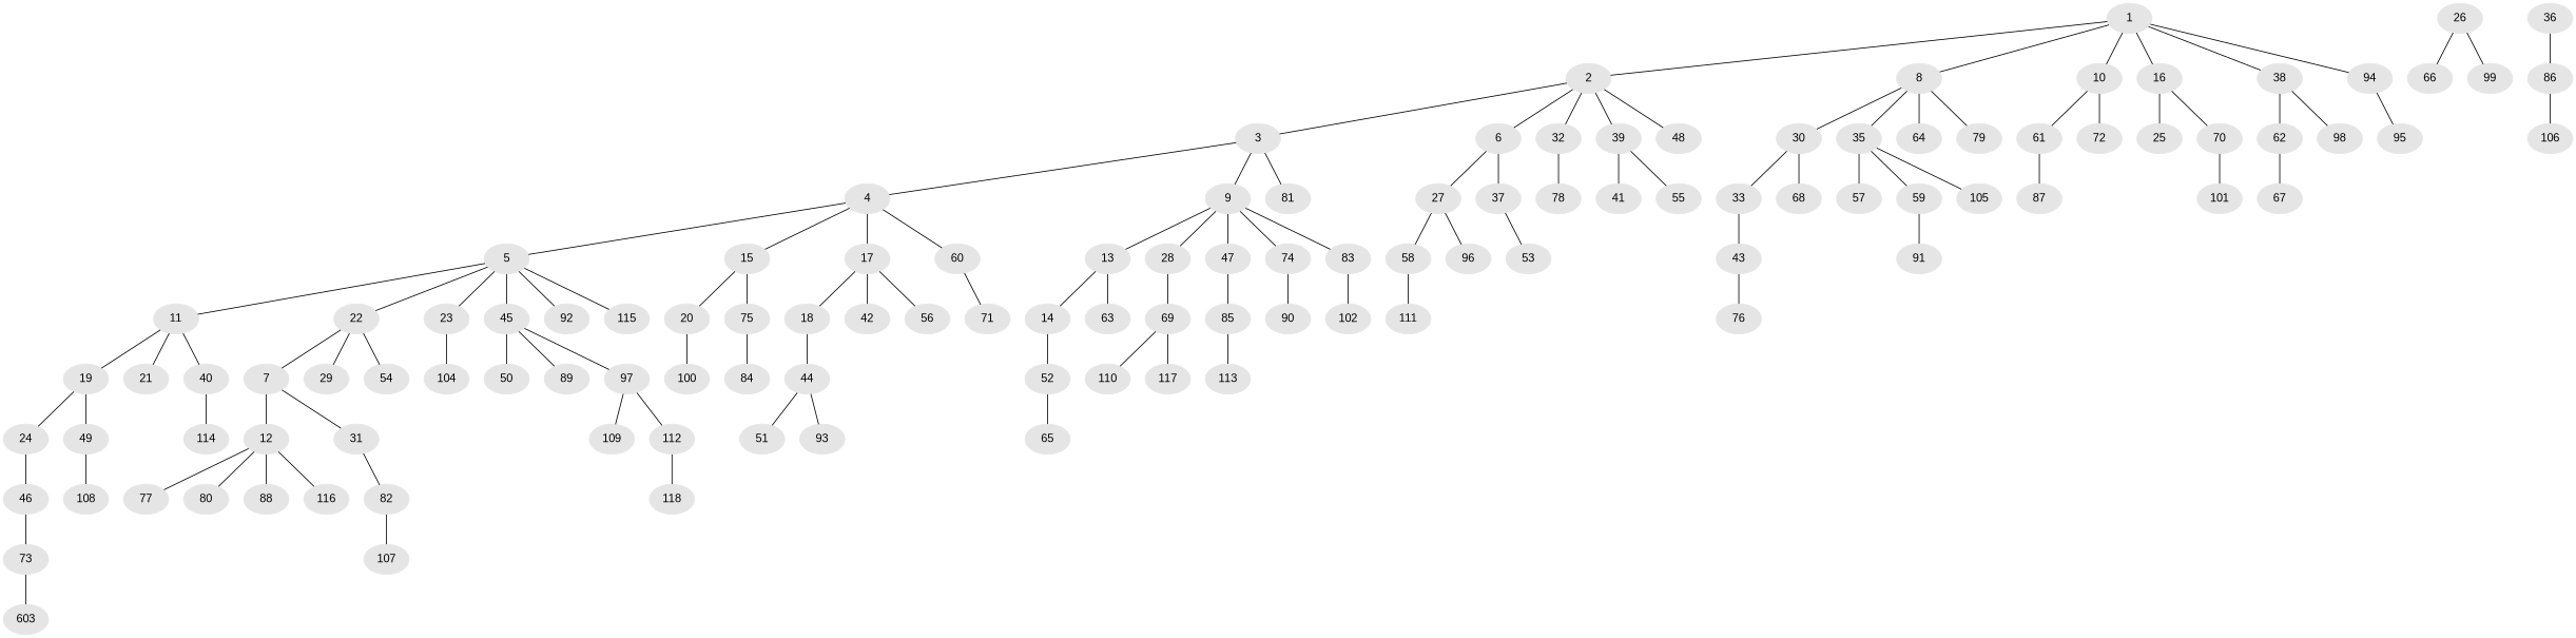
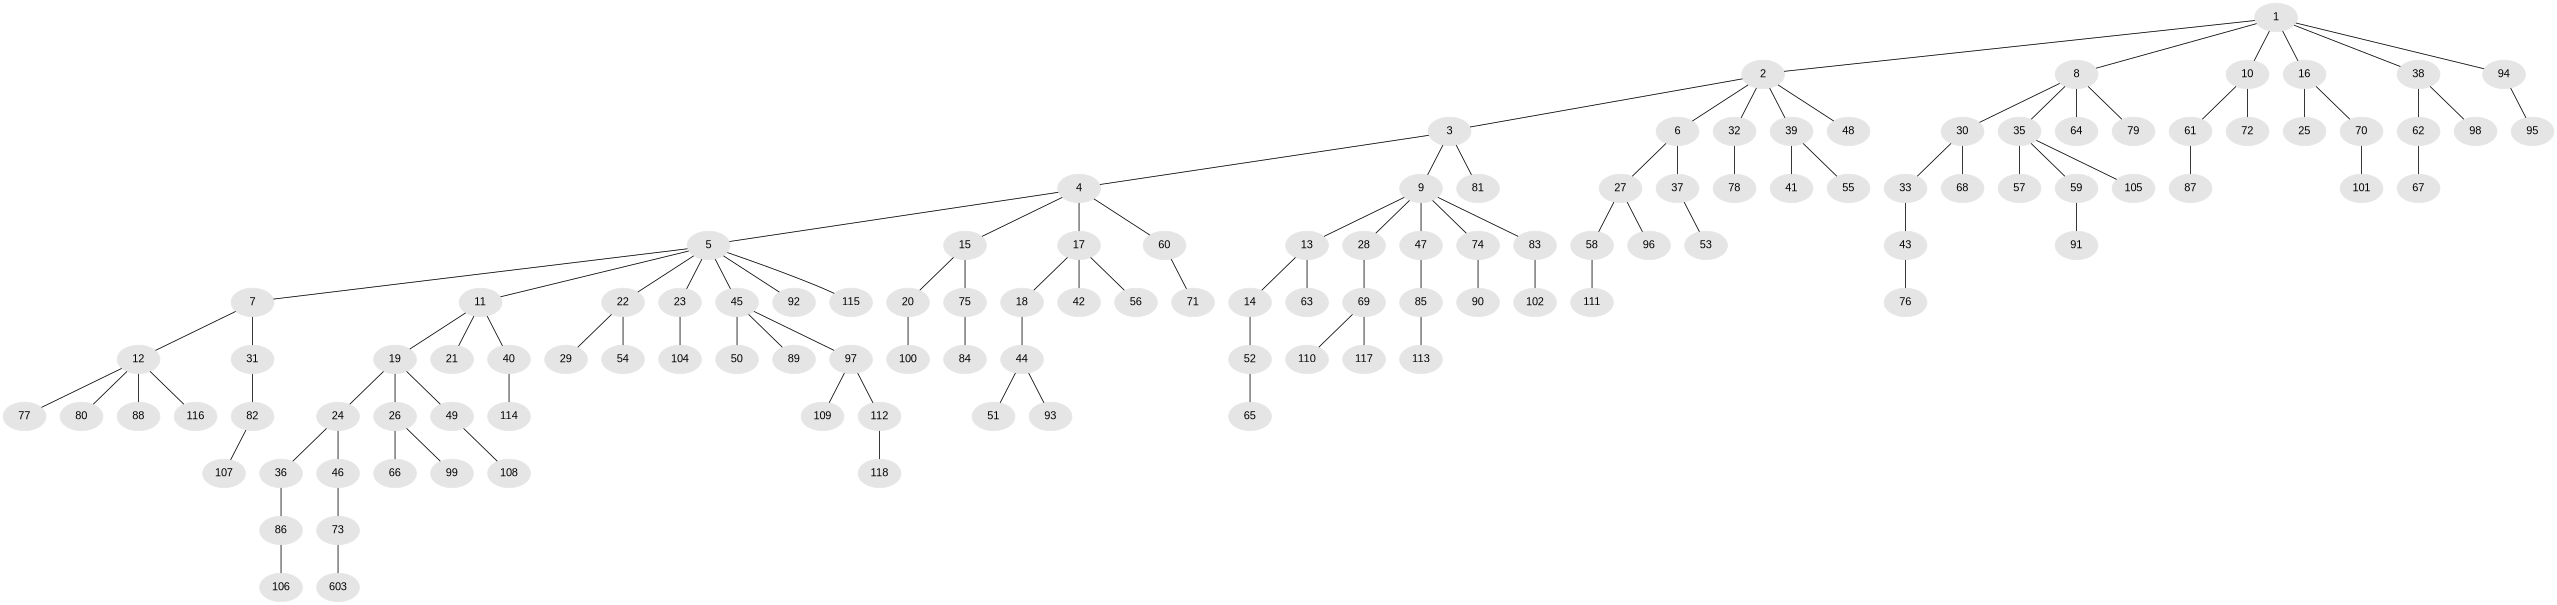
  graph {
    fontname="Liberation Sans"
    node [color=gray90 fontname="Liberation Sans" style=filled]
    edge [fontname="Liberation Sans"]
    1
    2
    8
    10
    16
    38
    94
    3
    6
    32
    39
    48
    30
    35
    64
    79
    61
    72
    25
    70
    62
    98
    95
    4
    9
    81
    27
    37
    78
    41
    55
    5
    15
    17
    60
    13
    28
    47
    74
    83
    7
    11
    22
    23
    45
    92
    115
    20
    75
    18
    42
    56
    71
    12
    31
    19
    21
    40
    29
    54
    104
    50
    89
    97
    58
    96
    53
    77
    80
    88
    116
    82
    33
    68
    57
    59
    105
    14
    63
    69
    85
    90
    102
    87
    24
    26
    49
    114
    52
    65
    100
    84
    101
    44
    51
    93
    36
    46
    66
    99
    108
    86
    73
    111
    110
    117
    43
    107
    76
    91
    106
    67
    109
    112
    n115 [label=603]
    113
    118
    1 -- 2
    1 -- 8
    1 -- 10
    1 -- 16
    1 -- 38
    1 -- 94
    2 -- 3
    2 -- 6
    2 -- 32
    2 -- 39
    2 -- 48
    8 -- 30
    8 -- 35
    8 -- 64
    8 -- 79
    10 -- 61
    10 -- 72
    16 -- 25
    16 -- 70
    38 -- 62
    38 -- 98
    94 -- 95
    3 -- 4
    3 -- 9
    3 -- 81
    6 -- 27
    6 -- 37
    32 -- 78
    39 -- 41
    39 -- 55
    30 -- 33
    30 -- 68
    35 -- 57
    35 -- 59
    35 -- 105
    61 -- 87
    70 -- 101
    62 -- 67
    4 -- 5
    4 -- 15
    4 -- 17
    4 -- 60
    9 -- 13
    9 -- 28
    9 -- 47
    9 -- 74
    9 -- 83
    27 -- 58
    27 -- 96
    37 -- 53
-   22 -- 7
+   5 -- 7
    5 -- 11
    5 -- 22
    5 -- 23
    5 -- 45
    5 -- 92
    5 -- 115
    15 -- 20
    15 -- 75
    17 -- 18
    17 -- 42
    17 -- 56
    60 -- 71
    13 -- 14
    13 -- 63
    28 -- 69
    47 -- 85
    74 -- 90
    83 -- 102
    7 -- 12
    7 -- 31
    11 -- 19
    11 -- 21
    11 -- 40
    22 -- 29
    22 -- 54
    23 -- 104
    45 -- 50
    45 -- 89
    45 -- 97
    20 -- 100
    75 -- 84
    18 -- 44
    12 -- 77
    12 -- 80
    12 -- 88
    12 -- 116
    31 -- 82
    19 -- 24
+   19 -- 26
    19 -- 49
    40 -- 114
    97 -- 109
    97 -- 112
    58 -- 111
    82 -- 107
    33 -- 43
    59 -- 91
    14 -- 52
    69 -- 110
    69 -- 117
    85 -- 113
+   24 -- 36
    24 -- 46
    26 -- 66
    26 -- 99
    49 -- 108
    52 -- 65
    44 -- 51
    44 -- 93
    36 -- 86
    46 -- 73
    86 -- 106
    73 -- n115
    43 -- 76
    112 -- 118
  }
